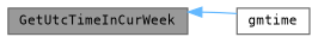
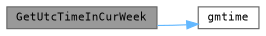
  digraph {
    rankdir=LR
    fontname="DejaVu Sans Mono"
    node [fontname="DejaVu Sans Mono" fontsize=10 shape=box style=filled]
    n1 [color=gray40 fillcolor=grey60 fontcolor=black height=0.2 label=GetUtcTimeInCurWeek width=0.4]
    n2 [color=grey40 fillcolor=white height=0.2 label=gmtime width=0.4]
-   n2 -> n1 [color=steelblue1 fontname="DejaVu Sans Mono" fontsize=10 labelfontname=Helvetica labelfontsize=10 style=solid]
+   n1 -> n2 [color=steelblue1 fontname="DejaVu Sans Mono" fontsize=10 labelfontname=Helvetica labelfontsize=10 style=solid]
  }
